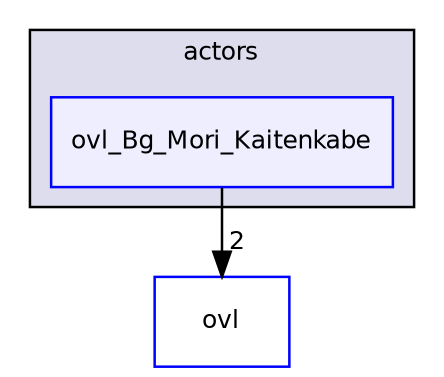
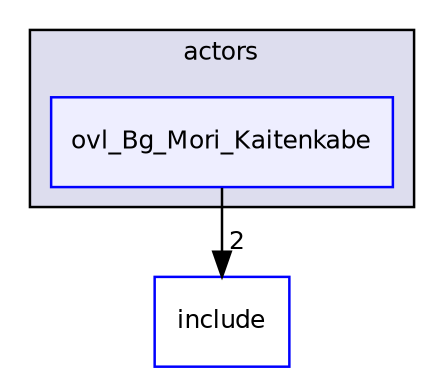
  digraph {
    compound=true
    node [fontname=Helvetica fontsize=10 shape=box style=filled color=blue]
    n1 [fillcolor="#eeeeff" label=ovl_Bg_Mori_Kaitenkabe pencolor=black]
-   n2 [fillcolor=white label=ovl]
+   n2 [fillcolor=white label=include]
    subgraph cluster_1 {
      bgcolor="#ddddee"
      fontname=Helvetica
      fontsize=10
      label=actors
      pencolor=black
      n1
    }
    n1 -> n2 [headlabel=2 labeldistance=1.5 labelfontname=Helvetica labelfontsize=10]
  }
